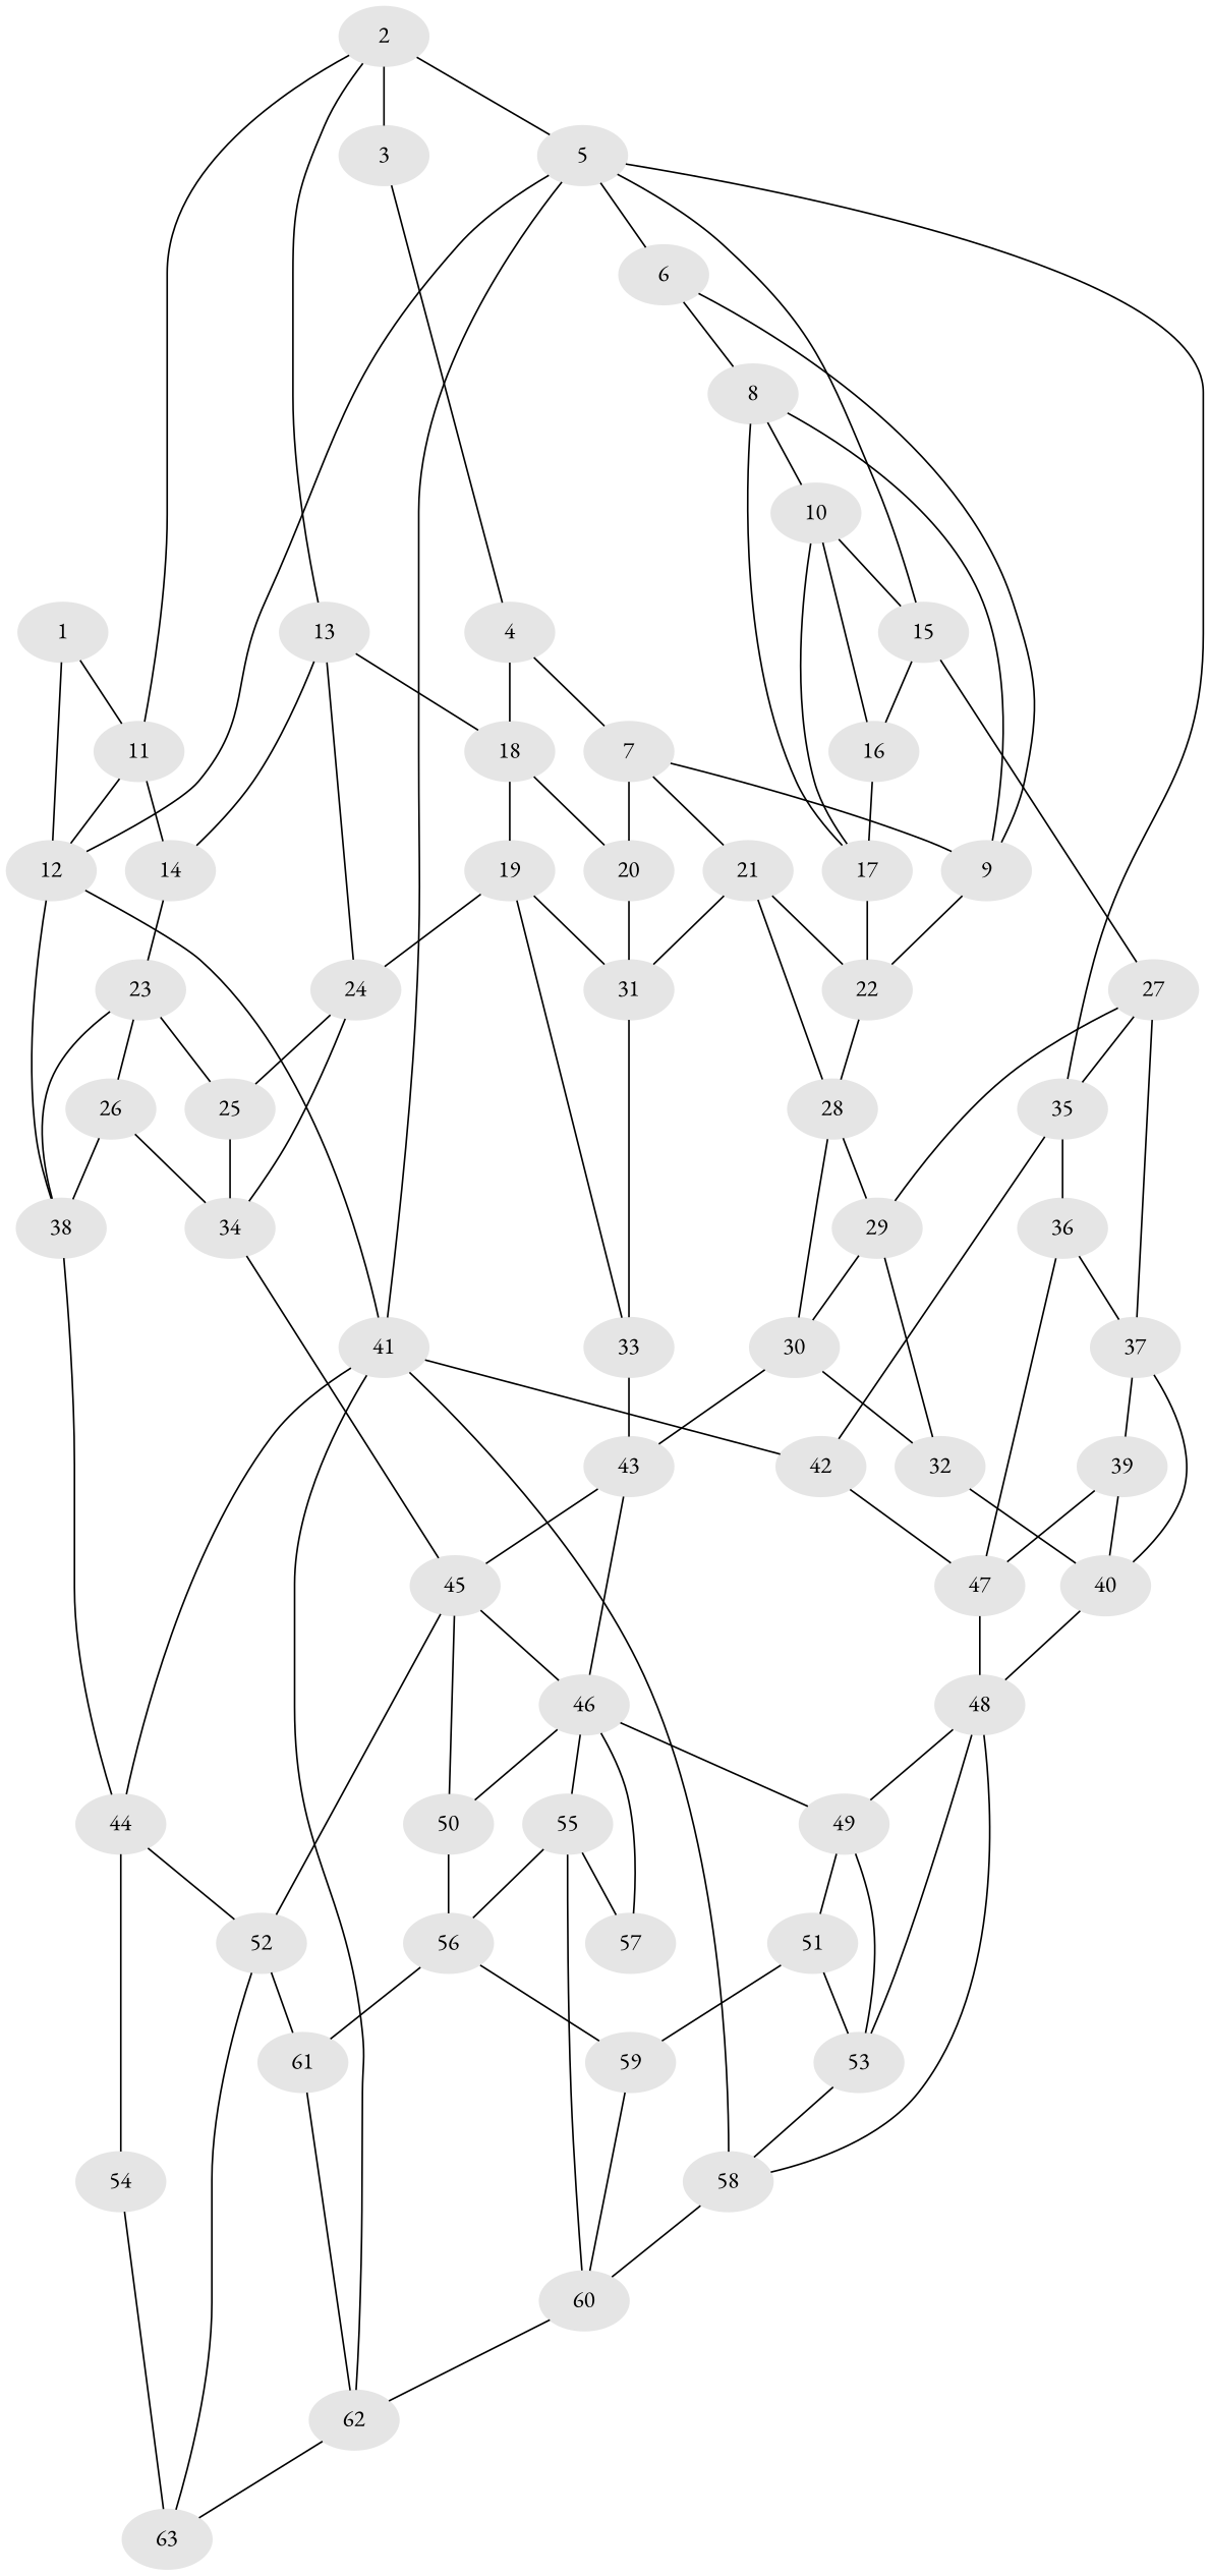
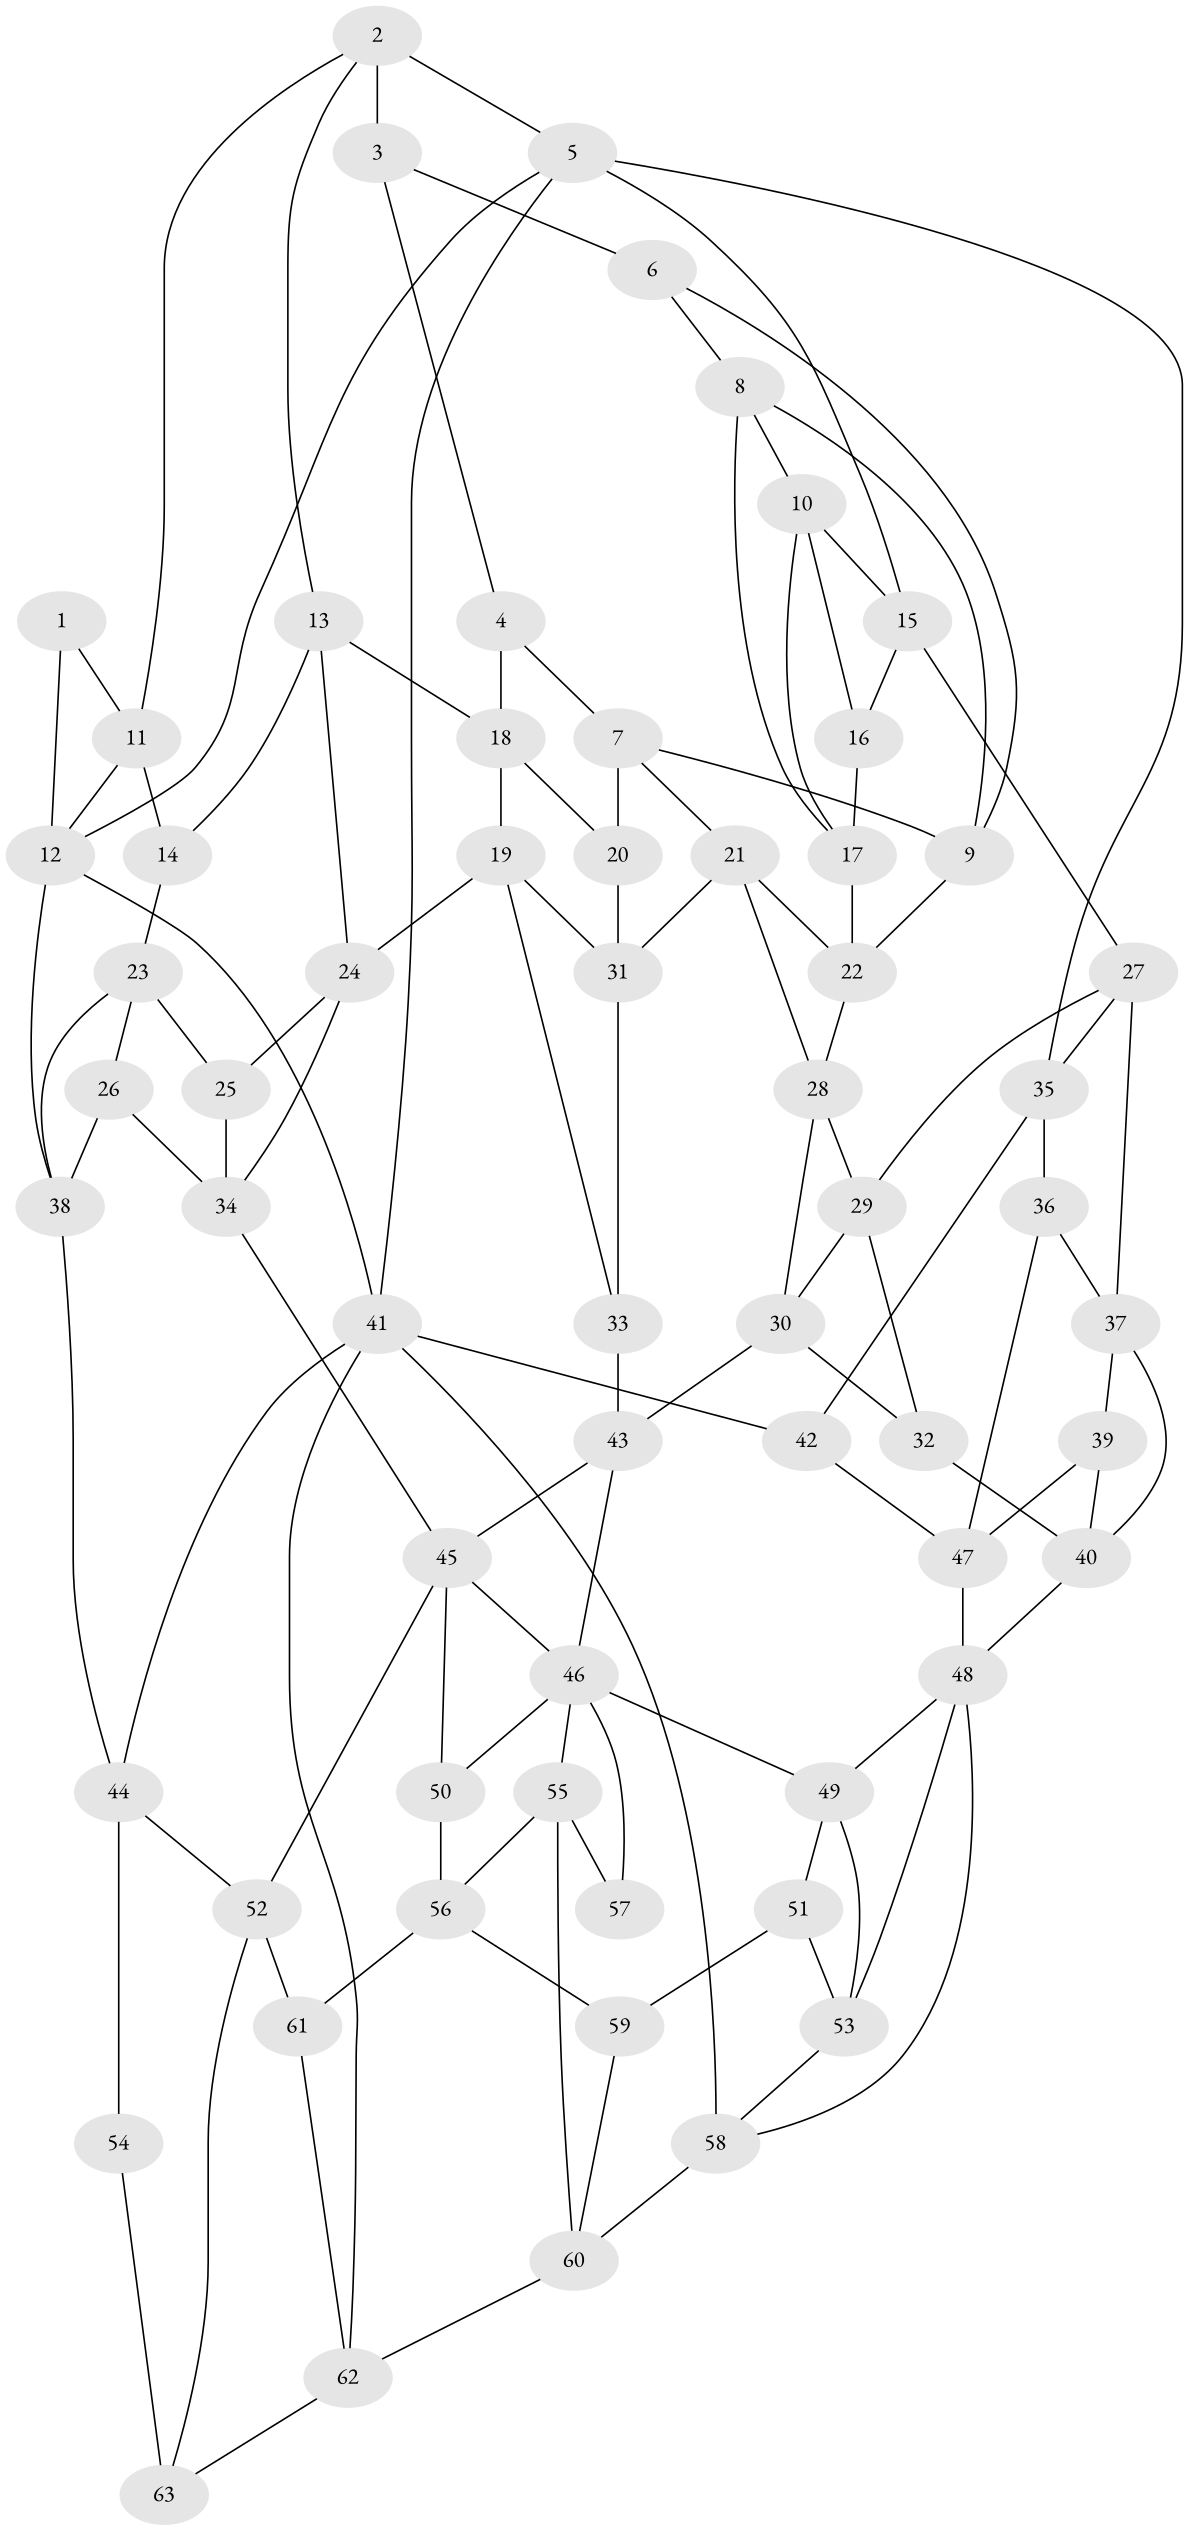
  graph {
    fontname="EB Garamond"
    node [color=gray90 fontname="EB Garamond" style=filled]
    edge [fontname="EB Garamond" weight=1.0]
    1
    11
    12
    14
    41
    38
    2
    3
    5
    13
    4
    6
    15
    35
    18
    24
    7
    8
    9
    20
    21
    19
    16
    27
    36
    42
    44
    58
    62
    10
    17
    22
    31
    28
    23
    25
    34
    26
    29
    37
    33
    43
    30
    45
    32
    40
    39
    46
    48
    52
    50
    47
    54
    49
    53
    60
    63
    55
    57
    61
    56
    51
    59
    1 -- 11
    1 -- 12
    11 -- 12
    11 -- 14
    12 -- 41
    12 -- 38
    14 -- 23
    41 -- 42
    41 -- 44
    41 -- 58
    41 -- 62
    38 -- 44
    2 -- 11
    2 -- 3 [weight=2.0]
    2 -- 5
    2 -- 13
    3 -- 4
-   5 -- 6
+   3 -- 6
    5 -- 12
    5 -- 41
    5 -- 15
    5 -- 35
    13 -- 14
    13 -- 18
    13 -- 24
    4 -- 18
    4 -- 7
    6 -- 8
    6 -- 9
    15 -- 16
    15 -- 27
    35 -- 36
    35 -- 42
    18 -- 20
    18 -- 19
    24 -- 25
    24 -- 34
    7 -- 9
    7 -- 20
    7 -- 21
    8 -- 9
    8 -- 10
    8 -- 17
    9 -- 22
    20 -- 31
    21 -- 22
    21 -- 31
    21 -- 28
    19 -- 24
    19 -- 31
    19 -- 33
    16 -- 17
    27 -- 35
    27 -- 29
    27 -- 37
    36 -- 37
    36 -- 47
    42 -- 47 [weight=2.0]
    44 -- 52
    44 -- 54 [weight=2.0]
    58 -- 60
    62 -- 63
    10 -- 15
    10 -- 16
    10 -- 17
    17 -- 22
    22 -- 28
    31 -- 33
    28 -- 29
    28 -- 30
    23 -- 38
    23 -- 25
    23 -- 26
    25 -- 34
    34 -- 45
    26 -- 38
    26 -- 34
    29 -- 30
    29 -- 32
    37 -- 40
    37 -- 39
    33 -- 43 [weight=2.0]
    43 -- 45 [weight=2.0]
    43 -- 46
    30 -- 43
    30 -- 32
    45 -- 46
    45 -- 52
    45 -- 50
    32 -- 40
    40 -- 48
    39 -- 40
    39 -- 47
    46 -- 50
    46 -- 49
    46 -- 55
    46 -- 57
    48 -- 58
    48 -- 49
    48 -- 53
    52 -- 63
    52 -- 61
    50 -- 56
    47 -- 48 [weight=2.0]
    54 -- 63 [weight=2.0]
    49 -- 53
    49 -- 51
    53 -- 58
    60 -- 62
    55 -- 60
    55 -- 57
    55 -- 56
    61 -- 62
    56 -- 61 [weight=2.0]
    56 -- 59 [weight=2.0]
    51 -- 53
    51 -- 59
    59 -- 60
  }
